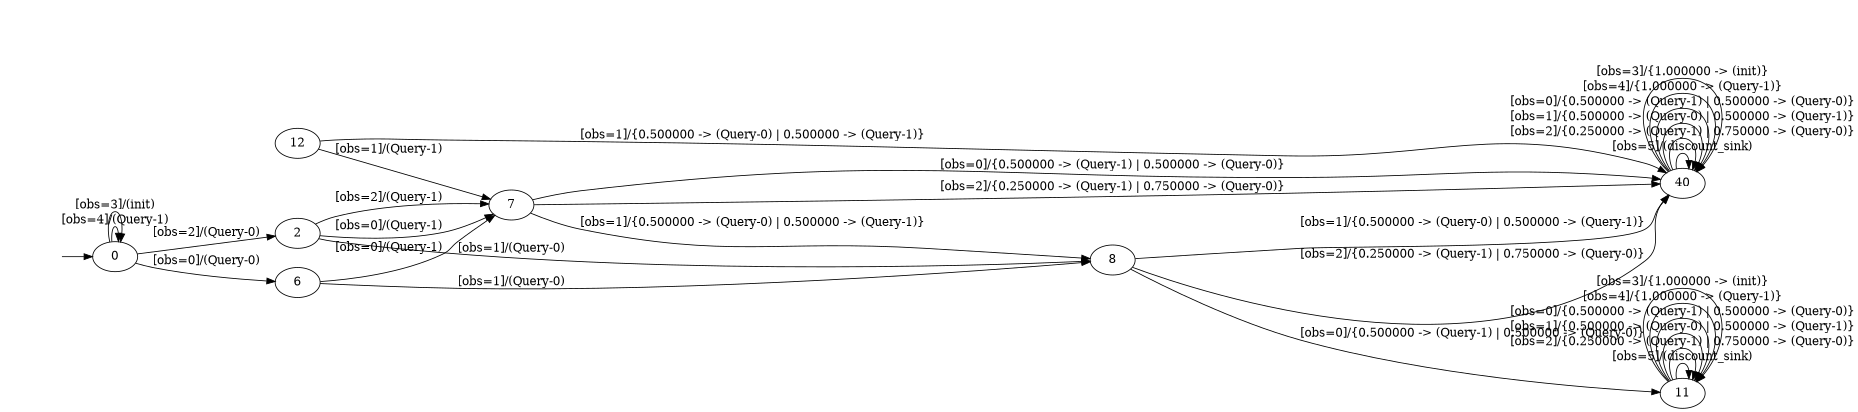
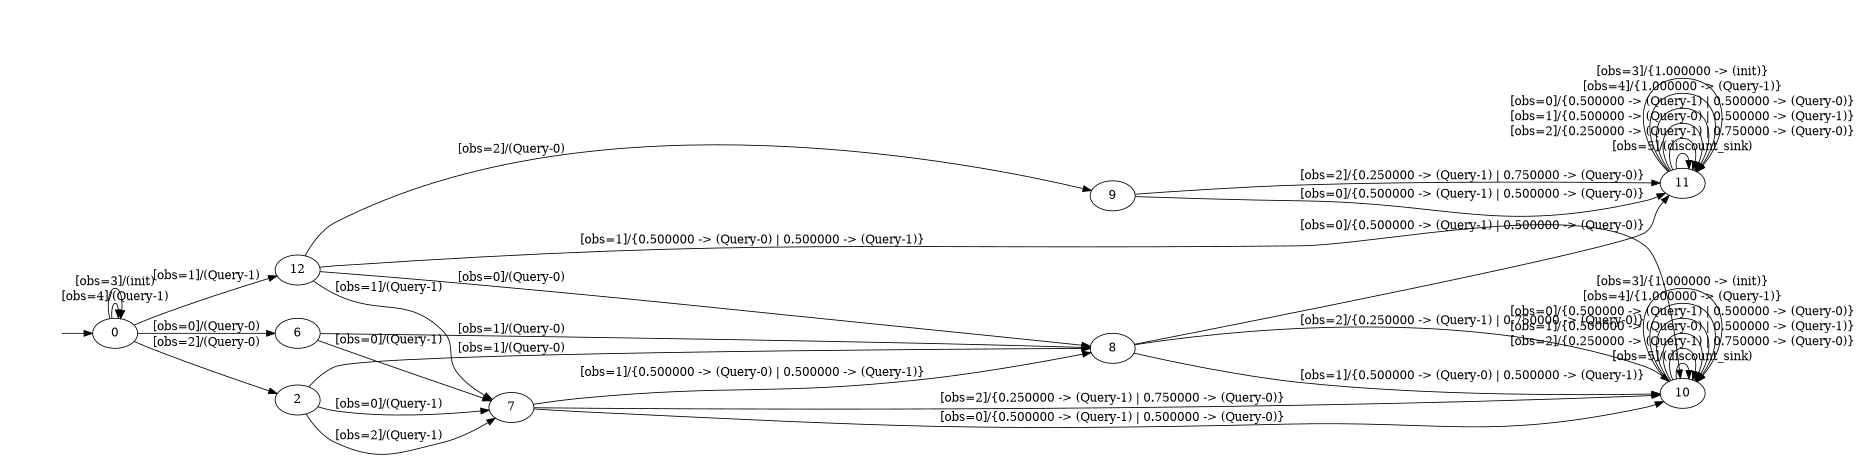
  digraph {
    rankdir=LR
    12
+   9
    8
    7
-   10 [label=40]
+   10
    11
    6
    n8 [label=2]
    0
    __init [style=invis width=0]
+   12 -> 9 [label="[obs=2]/(Query-0)"]
+   12 -> 8 [label="[obs=0]/(Query-0)"]
    12 -> 7 [label="[obs=1]/(Query-1)"]
    12 -> 10 [label="[obs=1]/{0.500000 -> (Query-0) | 0.500000 -> (Query-1)}"]
+   9 -> 11 [label="[obs=2]/{0.250000 -> (Query-1) | 0.750000 -> (Query-0)}"]
+   9 -> 11 [label="[obs=0]/{0.500000 -> (Query-1) | 0.500000 -> (Query-0)}"]
    8 -> 10 [label="[obs=2]/{0.250000 -> (Query-1) | 0.750000 -> (Query-0)}"]
    8 -> 10 [label="[obs=1]/{0.500000 -> (Query-0) | 0.500000 -> (Query-1)}"]
    8 -> 11 [label="[obs=0]/{0.500000 -> (Query-1) | 0.500000 -> (Query-0)}"]
    7 -> 8 [label="[obs=1]/{0.500000 -> (Query-0) | 0.500000 -> (Query-1)}"]
    7 -> 10 [label="[obs=2]/{0.250000 -> (Query-1) | 0.750000 -> (Query-0)}"]
    7 -> 10 [label="[obs=0]/{0.500000 -> (Query-1) | 0.500000 -> (Query-0)}"]
    10 -> 10 [label="[obs=5]/(discount_sink)"]
    10 -> 10 [label="[obs=2]/{0.250000 -> (Query-1) | 0.750000 -> (Query-0)}"]
    10 -> 10 [label="[obs=1]/{0.500000 -> (Query-0) | 0.500000 -> (Query-1)}"]
    10 -> 10 [label="[obs=0]/{0.500000 -> (Query-1) | 0.500000 -> (Query-0)}"]
    10 -> 10 [label="[obs=4]/{1.000000 -> (Query-1)}"]
    10 -> 10 [label="[obs=3]/{1.000000 -> (init)}"]
    11 -> 11 [label="[obs=5]/(discount_sink)"]
    11 -> 11 [label="[obs=2]/{0.250000 -> (Query-1) | 0.750000 -> (Query-0)}"]
    11 -> 11 [label="[obs=1]/{0.500000 -> (Query-0) | 0.500000 -> (Query-1)}"]
    11 -> 11 [label="[obs=0]/{0.500000 -> (Query-1) | 0.500000 -> (Query-0)}"]
    11 -> 11 [label="[obs=4]/{1.000000 -> (Query-1)}"]
    11 -> 11 [label="[obs=3]/{1.000000 -> (init)}"]
    6 -> 8 [label="[obs=1]/(Query-0)"]
    6 -> 7 [label="[obs=0]/(Query-1)"]
    n8 -> 8 [label="[obs=1]/(Query-0)"]
    n8 -> 7 [label="[obs=2]/(Query-1)"]
    n8 -> 7 [label="[obs=0]/(Query-1)"]
+   0 -> 12 [label="[obs=1]/(Query-1)"]
    0 -> 6 [label="[obs=0]/(Query-0)"]
    0 -> n8 [label="[obs=2]/(Query-0)"]
    0 -> 0 [label="[obs=4]/(Query-1)"]
    0 -> 0 [label="[obs=3]/(init)"]
    __init -> 0
  }
